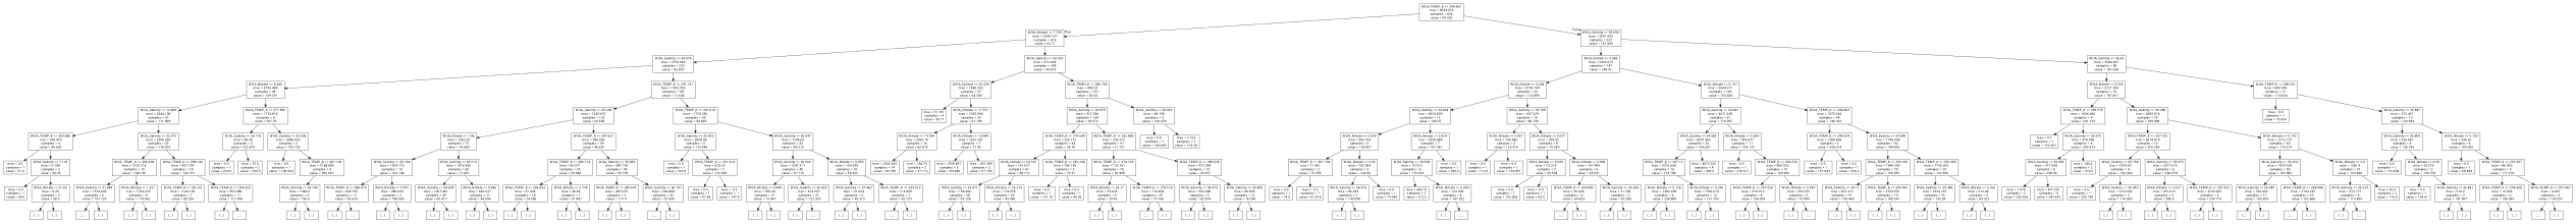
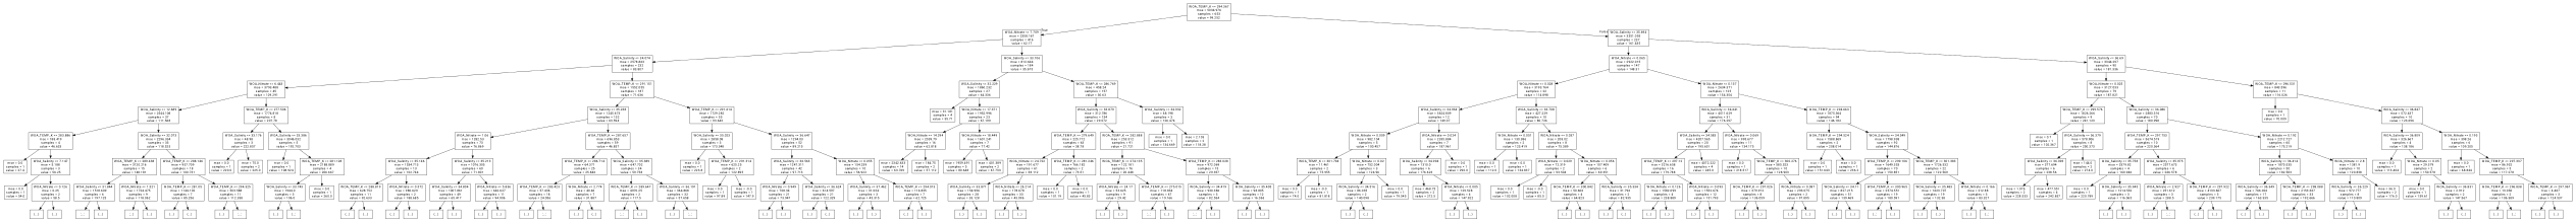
  digraph {
    fontname=Roboto
    node [fontname=Roboto shape=box]
    edge [fontname=Roboto]
    n1 [label="WOA_TEMP_K <= 294.367\nmse = 5034.976\nsamples = 653\nvalue = 99.252"]
    n2 [label="WOA_Nitrate <= 7.709\nmse = 2358.167\nsamples = 416\nvalue = 62.17"]
    n3 [label="WOA_Salinity <= 35.694\nmse = 3351.055\nsamples = 237\nvalue = 161.435"]
    n4 [label="WOA_Salinity <= 34.074\nmse = 2578.863\nsamples = 232\nvalue = 83.807"]
    n5 [label="WOA_Salinity <= 33.106\nmse = 812.644\nsamples = 184\nvalue = 35.675"]
    n6 [label="WOA_Nitrate <= 0.065\nmse = 2922.015\nsamples = 147\nvalue = 148.31"]
    n7 [label="WOA_Salinity <= 36.69\nmse = 3344.297\nsamples = 90\nvalue = 181.336"]
    n8 [label="WOA_Nitrate <= 6.443\nmse = 3793.488\nsamples = 45\nvalue = 129.291"]
    n9 [label="WOA_TEMP_K <= 291.151\nmse = 1552.055\nsamples = 187\nvalue = 71.636"]
    n10 [label="WOA_Salinity <= 32.229\nmse = 1860.232\nsamples = 27\nvalue = 64.336"]
    n11 [label="WOA_TEMP_K <= 286.769\nmse = 458.24\nsamples = 157\nvalue = 30.63"]
    n12 [label="WOA_Salinity <= 12.689\nmse = 2544.108\nsamples = 37\nvalue = 111.568"]
    n13 [label="WOA_TEMP_K <= 277.506\nmse = 1774.818\nsamples = 8\nvalue = 207.78"]
    n14 [label="WOA_Salinity <= 35.238\nmse = 1245.673\nsamples = 132\nvalue = 63.594"]
    n15 [label="WOA_TEMP_K <= 291.614\nmse = 1729.282\nsamples = 55\nvalue = 93.643"]
    n16 [label="WOA_TEMP_K <= 283.886\nmse = 188.419\nsamples = 4\nvalue = 46.633"]
    n17 [label="WOA_Salinity <= 32.073\nmse = 2296.334\nsamples = 33\nvalue = 118.525"]
    n18 [label="WOA_Salinity <= 33.176\nmse = 48.98\nsamples = 3\nvalue = 222.857"]
    n19 [label="WOA_Salinity <= 33.386\nmse = 3046.032\nsamples = 5\nvalue = 192.703"]
    n20 [label="mse = 0.0\nsamples = 1\nvalue = 27.4"]
    n21 [label="WOA_Salinity <= 7.147\nmse = 5.188\nsamples = 3\nvalue = 56.25"]
    n22 [label="WOA_TEMP_K <= 289.438\nmse = 3120.216\nsamples = 15\nvalue = 148.181"]
    n23 [label="WOA_TEMP_K <= 288.146\nmse = 957.709\nsamples = 18\nvalue = 100.731"]
    n24 [label="mse = 0.0\nsamples = 1\nvalue = 54.0"]
    n25 [label="WOA_Nitrate <= 0.126\nmse = 0.25\nsamples = 2\nvalue = 58.5"]
    n26 [label="(...)"]
    n27 [label="(...)"]
    n28 [label="WOA_Salinity <= 31.844\nmse = 1518.609\nsamples = 6\nvalue = 197.125"]
    n29 [label="WOA_Nitrate <= 1.521\nmse = 1724.475\nsamples = 9\nvalue = 118.062"]
    n30 [label="WOA_TEMP_K <= 281.05\nmse = 1144.102\nsamples = 7\nvalue = 85.256"]
    n31 [label="WOA_TEMP_K <= 294.325\nmse = 503.588\nsamples = 11\nvalue = 112.338"]
    n32 [label="(...)"]
    n33 [label="(...)"]
    n34 [label="(...)"]
    n35 [label="(...)"]
    n36 [label="(...)"]
    n37 [label="(...)"]
    n38 [label="(...)"]
    n39 [label="(...)"]
    n40 [label="mse = 0.0\nsamples = 1\nvalue = 220.0"]
    n41 [label="mse = 75.0\nsamples = 2\nvalue = 225.0"]
    n42 [label="mse = 0.0\nsamples = 1\nvalue = 108.924"]
    n43 [label="WOA_TEMP_K <= 281.128\nmse = 2188.889\nsamples = 4\nvalue = 206.667"]
    n44 [label="WOA_Salinity <= 33.743\nmse = 1944.0\nsamples = 3\nvalue = 196.0"]
+   n45 [label="mse = 0.0\nsamples = 1\nvalue = 260.0"]
    n46 [label="(...)"]
    n47 [label="(...)"]
    n48 [label="WOA_Nitrate <= 1.06\nmse = 1282.53\nsamples = 73\nvalue = 76.869"]
    n49 [label="WOA_TEMP_K <= 287.657\nmse = 696.853\nsamples = 59\nvalue = 46.857"]
    n50 [label="WOA_Salinity <= 35.023\nmse = 2858.08\nsamples = 3\nvalue = 173.348"]
    n51 [label="WOA_Salinity <= 36.647\nmse = 1294.03\nsamples = 52\nvalue = 89.215"]
    n52 [label="WOA_Salinity <= 35.146\nmse = 1534.713\nsamples = 13\nvalue = 102.744"]
    n53 [label="WOA_Salinity <= 35.213\nmse = 1076.305\nsamples = 60\nvalue = 71.801"]
    n54 [label="WOA_TEMP_K <= 286.714\nmse = 64.371\nsamples = 25\nvalue = 25.846"]
    n55 [label="WOA_Salinity <= 35.389\nmse = 647.702\nsamples = 34\nvalue = 59.758"]
    n56 [label="WOA_TEMP_K <= 288.819\nmse = 628.752\nsamples = 11\nvalue = 92.633"]
    n57 [label="WOA_Nitrate <= 0.572\nmse = 980.629\nsamples = 2\nvalue = 188.685"]
    n58 [label="WOA_Salinity <= 34.804\nmse = 1007.861\nsamples = 49\nvalue = 65.417"]
    n59 [label="WOA_Nitrate <= 5.836\nmse = 642.627\nsamples = 11\nvalue = 94.906"]
    n60 [label="(...)"]
    n61 [label="(...)"]
    n62 [label="(...)"]
    n63 [label="(...)"]
    n64 [label="(...)"]
    n65 [label="(...)"]
    n66 [label="(...)"]
    n67 [label="(...)"]
    n68 [label="WOA_TEMP_K <= 283.423\nmse = 57.436\nsamples = 18\nvalue = 24.056"]
    n69 [label="WOA_Nitrate <= 2.774\nmse = 40.46\nsamples = 7\nvalue = 31.887"]
    n70 [label="WOA_TEMP_K <= 289.647\nmse = 4970.25\nsamples = 2\nvalue = 117.5"]
    n71 [label="WOA_Salinity <= 36.191\nmse = 364.868\nsamples = 32\nvalue = 57.658"]
    n72 [label="(...)"]
    n73 [label="(...)"]
    n74 [label="(...)"]
    n75 [label="(...)"]
    n76 [label="(...)"]
    n77 [label="(...)"]
    n78 [label="(...)"]
    n79 [label="(...)"]
    n80 [label="mse = 0.0\nsamples = 1\nvalue = 223.8"]
    n81 [label="WOA_TEMP_K <= 291.314\nmse = 625.25\nsamples = 2\nvalue = 122.895"]
    n82 [label="WOA_Salinity <= 36.563\nmse = 1247.311\nsamples = 42\nvalue = 97.713"]
    n83 [label="WOA_Nitrate <= 0.055\nmse = 154.259\nsamples = 10\nvalue = 56.922"]
    n84 [label="mse = 0.0\nsamples = 1\nvalue = 97.89"]
    n85 [label="mse = -0.0\nsamples = 1\nvalue = 147.9"]
    n86 [label="WOA_Nitrate <= 0.949\nmse = 708.34\nsamples = 21\nvalue = 73.947"]
    n87 [label="WOA_Salinity <= 36.624\nmse = 614.597\nsamples = 21\nvalue = 122.329"]
    n88 [label="WOA_Salinity <= 37.462\nmse = 31.034\nsamples = 3\nvalue = 45.315"]
    n89 [label="WOA_TEMP_K <= 294.013\nmse = 114.835\nsamples = 7\nvalue = 62.725"]
    n90 [label="(...)"]
    n91 [label="(...)"]
    n92 [label="(...)"]
    n93 [label="(...)"]
    n94 [label="(...)"]
    n95 [label="(...)"]
    n96 [label="(...)"]
    n97 [label="(...)"]
    n98 [label="mse = 31.181\nsamples = 4\nvalue = 35.71"]
    n99 [label="WOA_Nitrate <= 17.371\nmse = 1952.996\nsamples = 23\nvalue = 67.199"]
    n100 [label="WOA_Salinity <= 33.879\nmse = 312.786\nsamples = 154\nvalue = 29.072"]
    n101 [label="WOA_Salinity <= 34.932\nmse = 68.198\nsamples = 3\nvalue = 126.474"]
    n102 [label="WOA_Nitrate <= 14.294\nmse = 2039.79\nsamples = 16\nvalue = 62.818"]
    n103 [label="WOA_Nitrate <= 18.449\nmse = 1601.241\nsamples = 7\nvalue = 77.42"]
    n104 [label="mse = 2342.633\nsamples = 14\nvalue = 63.769"]
    n105 [label="mse = 184.75\nsamples = 2\nvalue = 57.112"]
    n106 [label="mse = 1959.491\nsamples = 5\nvalue = 80.648"]
    n107 [label="mse = 401.389\nsamples = 2\nvalue = 67.733"]
    n108 [label="WOA_TEMP_K <= 279.649\nmse = 225.712\nsamples = 63\nvalue = 38.78"]
    n109 [label="WOA_TEMP_K <= 282.888\nmse = 253.312\nsamples = 91\nvalue = 21.721"]
    n110 [label="mse = 0.0\nsamples = 1\nvalue = 134.669"]
    n111 [label="mse = 2.103\nsamples = 2\nvalue = 118.28"]
    n112 [label="WOA_Nitrate <= 24.722\nmse = 191.677\nsamples = 61\nvalue = 38.112"]
    n113 [label="WOA_TEMP_K <= 281.246\nmse = 766.182\nsamples = 2\nvalue = 73.51"]
    n114 [label="WOA_TEMP_K <= 274.135\nmse = 122.181\nsamples = 76\nvalue = 20.448"]
    n115 [label="WOA_TEMP_K <= 283.028\nmse = 972.069\nsamples = 15\nvalue = 29.357"]
    n116 [label="WOA_Salinity <= 33.871\nmse = 154.996\nsamples = 28\nvalue = 33.128"]
    n117 [label="WOA_Nitrate <= 26.214\nmse = 178.678\nsamples = 33\nvalue = 43.096"]
    n118 [label="mse = 0.0\nsamples = 1\nvalue = 101.19"]
    n119 [label="mse = 0.0\nsamples = 1\nvalue = 45.83"]
    n120 [label="(...)"]
    n121 [label="(...)"]
    n122 [label="(...)"]
    n123 [label="(...)"]
    n124 [label="WOA_Nitrate <= 24.17\nmse = 53.625\nsamples = 9\nvalue = 29.42"]
    n125 [label="WOA_TEMP_K <= 275.015\nmse = 118.834\nsamples = 67\nvalue = 19.166"]
    n126 [label="WOA_Salinity <= 34.419\nmse = 930.386\nsamples = 3\nvalue = 82.534"]
    n127 [label="WOA_Salinity <= 35.405\nmse = 98.805\nsamples = 12\nvalue = 16.063"]
    n128 [label="(...)"]
    n129 [label="(...)"]
    n130 [label="(...)"]
    n131 [label="(...)"]
    n132 [label="(...)"]
    n133 [label="(...)"]
    n134 [label="(...)"]
    n135 [label="(...)"]
    n136 [label="WOA_Nitrate <= 0.028\nmse = 3193.764\nsamples = 22\nvalue = 114.898"]
    n137 [label="WOA_Nitrate <= 0.137\nmse = 2634.371\nsamples = 125\nvalue = 154.354"]
    n138 [label="WOA_Nitrate <= 0.025\nmse = 3127.033\nsamples = 79\nvalue = 187.821"]
    n139 [label="WOA_TEMP_K <= 296.531\nmse = 843.596\nsamples = 11\nvalue = 116.026"]
    n140 [label="WOA_Salinity <= 34.934\nmse = 3624.809\nsamples = 12\nvalue = 149.07"]
    n141 [label="WOA_Salinity <= 33.708\nmse = 427.229\nsamples = 10\nvalue = 80.726"]
    n142 [label="WOA_Salinity <= 34.641\nmse = 4011.629\nsamples = 31\nvalue = 176.297"]
    n143 [label="WOA_TEMP_K <= 294.663\nmse = 1875.364\nsamples = 94\nvalue = 146.182"]
    n144 [label="WOA_Nitrate <= 0.009\nmse = 982.104\nsamples = 5\nvalue = 100.457"]
    n145 [label="WOA_Nitrate <= 0.024\nmse = 2335.884\nsamples = 7\nvalue = 187.961"]
    n146 [label="WOA_Nitrate <= 0.051\nmse = 130.386\nsamples = 2\nvalue = 123.419"]
    n147 [label="WOA_Nitrate <= 0.037\nmse = 208.02\nsamples = 8\nvalue = 75.389"]
    n148 [label="WOA_TEMP_K <= 301.794\nmse = 11.461\nsamples = 2\nvalue = 75.955"]
    n149 [label="WOA_Nitrate <= 0.02\nmse = 752.004\nsamples = 3\nvalue = 124.96"]
    n150 [label="WOA_Salinity <= 34.994\nmse = 1310.0\nsamples = 6\nvalue = 176.623"]
    n151 [label="mse = 0.0\nsamples = 1\nvalue = 290.0"]
    n152 [label="mse = 0.0\nsamples = 1\nvalue = 74.0"]
    n153 [label="mse = -0.0\nsamples = 1\nvalue = 81.818"]
    n154 [label="WOA_Salinity <= 34.516\nmse = 86.035\nsamples = 2\nvalue = 140.098"]
    n155 [label="mse = 0.0\nsamples = 1\nvalue = 79.545"]
    n156 [label="(...)"]
    n157 [label="(...)"]
    n158 [label="mse = 468.75\nsamples = 2\nvalue = 212.5"]
    n159 [label="WOA_Nitrate <= 0.005\nmse = 129.528\nsamples = 4\nvalue = 147.922"]
    n160 [label="(...)"]
    n161 [label="(...)"]
    n162 [label="mse = 0.0\nsamples = 1\nvalue = 112.0"]
    n163 [label="mse = 0.0\nsamples = 1\nvalue = 134.837"]
    n164 [label="WOA_Nitrate <= 0.029\nmse = 72.319\nsamples = 2\nvalue = 93.504"]
    n165 [label="WOA_Nitrate <= 0.056\nmse = 107.409\nsamples = 6\nvalue = 69.351"]
    n166 [label="mse = 0.0\nsamples = 1\nvalue = 102.008"]
    n167 [label="mse = -0.0\nsamples = 1\nvalue = 85.0"]
    n168 [label="WOA_TEMP_K <= 300.842\nmse = 50.606\nsamples = 4\nvalue = 64.823"]
    n169 [label="WOA_Salinity <= 35.334\nmse = 31.796\nsamples = 2\nvalue = 82.935"]
    n170 [label="(...)"]
    n171 [label="(...)"]
    n172 [label="(...)"]
    n173 [label="(...)"]
    n174 [label="WOA_Salinity <= 34.583\nmse = 4207.565\nsamples = 20\nvalue = 195.651"]
    n175 [label="WOA_Nitrate <= 0.069\nmse = 995.677\nsamples = 11\nvalue = 134.175"]
    n176 [label="WOA_TEMP_K <= 294.524\nmse = 1588.869\nsamples = 2\nvalue = 208.014"]
    n177 [label="WOA_Salinity <= 34.549\nmse = 1798.938\nsamples = 92\nvalue = 144.876"]
    n178 [label="WOA_TEMP_K <= 297.12\nmse = 3216.658\nsamples = 16\nvalue = 179.788"]
    n179 [label="mse = 4072.222\nsamples = 4\nvalue = 245.0"]
    n180 [label="mse = 0.0\nsamples = 1\nvalue = 218.517"]
    n181 [label="WOA_TEMP_K <= 300.276\nmse = 585.523\nsamples = 10\nvalue = 128.903"]
    n182 [label="WOA_Nitrate <= 0.126\nmse = 1582.099\nsamples = 4\nvalue = 238.889"]
    n183 [label="WOA_Nitrate <= 0.093\nmse = 1552.674\nsamples = 12\nvalue = 151.793"]
    n184 [label="(...)"]
    n185 [label="(...)"]
    n186 [label="(...)"]
    n187 [label="(...)"]
    n188 [label="WOA_TEMP_K <= 297.026\nmse = 379.912\nsamples = 8\nvalue = 136.059"]
    n189 [label="WOA_Nitrate <= 0.087\nmse = 293.075\nsamples = 2\nvalue = 97.895"]
    n190 [label="(...)"]
    n191 [label="(...)"]
    n192 [label="(...)"]
    n193 [label="(...)"]
    n194 [label="mse = 0.0\nsamples = 1\nvalue = 151.643"]
    n195 [label="mse = 0.0\nsamples = 1\nvalue = 236.2"]
    n196 [label="WOA_TEMP_K <= 299.106\nmse = 1649.353\nsamples = 70\nvalue = 150.851"]
    n197 [label="WOA_TEMP_K <= 301.383\nmse = 1726.532\nsamples = 22\nvalue = 122.569"]
    n198 [label="WOA_Salinity <= 34.11\nmse = 827.215\nsamples = 51\nvalue = 139.469"]
    n199 [label="WOA_TEMP_K <= 300.965\nmse = 2574.551\nsamples = 19\nvalue = 180.591"]
    n200 [label="WOA_Salinity <= 35.483\nmse = 1623.707\nsamples = 19\nvalue = 132.38"]
    n201 [label="WOA_Nitrate <= 0.166\nmse = 212.88\nsamples = 3\nvalue = 83.327"]
    n202 [label="(...)"]
    n203 [label="(...)"]
    n204 [label="(...)"]
    n205 [label="(...)"]
    n206 [label="(...)"]
    n207 [label="(...)"]
    n208 [label="(...)"]
    n209 [label="(...)"]
    n210 [label="WOA_TEMP_K <= 299.576\nmse = 1826.266\nsamples = 9\nvalue = 241.123"]
    n211 [label="WOA_Salinity <= 36.086\nmse = 2883.316\nsamples = 70\nvalue = 180.998"]
    n212 [label="mse = 0.0\nsamples = 1\nvalue = 70.009"]
    n213 [label="WOA_Salinity <= 36.847\nmse = 572.437\nsamples = 10\nvalue = 123.696"]
    n214 [label="mse = 0.7\nsamples = 1\nvalue = 102.367"]
    n215 [label="WOA_Salinity <= 36.379\nmse = 578.906\nsamples = 8\nvalue = 250.373"]
    n216 [label="WOA_TEMP_K <= 297.753\nmse = 5674.519\nsamples = 10\nvalue = 220.364"]
    n217 [label="WOA_Nitrate <= 0.192\nmse = 2212.727\nsamples = 60\nvalue = 175.219"]
    n218 [label="WOA_Salinity <= 36.093\nmse = 377.694\nsamples = 6\nvalue = 238.56"]
    n219 [label="mse = 144.0\nsamples = 2\nvalue = 274.0"]
    n220 [label="mse = 1.076\nsamples = 2\nvalue = 228.533"]
    n221 [label="mse = 477.551\nsamples = 4\nvalue = 242.857"]
    n222 [label="WOA_Salinity <= 35.758\nmse = 3379.82\nsamples = 4\nvalue = 160.946"]
    n223 [label="WOA_Salinity <= 35.975\nmse = 2577.673\nsamples = 6\nvalue = 266.578"]
    n224 [label="WOA_Salinity <= 36.414\nmse = 1870.535\nsamples = 50\nvalue = 182.583"]
    n225 [label="WOA_Nitrate <= 2.8\nmse = 1381.9\nsamples = 10\nvalue = 120.838"]
    n226 [label="mse = 0.0\nsamples = 1\nvalue = 220.789"]
    n227 [label="WOA_Salinity <= 35.945\nmse = 1214.532\nsamples = 3\nvalue = 116.065"]
    n228 [label="WOA_Nitrate <= 2.927\nmse = 251.612\nsamples = 3\nvalue = 288.5"]
    n229 [label="WOA_TEMP_K <= 297.922\nmse = 4133.607\nsamples = 3\nvalue = 239.175"]
    n230 [label="(...)"]
    n231 [label="(...)"]
    n232 [label="(...)"]
    n233 [label="(...)"]
    n234 [label="(...)"]
    n235 [label="(...)"]
    n236 [label="WOA_Salinity <= 36.349\nmse = 766.026\nsamples = 17\nvalue = 163.335"]
    n237 [label="WOA_TEMP_K <= 298.088\nmse = 2153.367\nsamples = 33\nvalue = 192.666"]
    n238 [label="WOA_Salinity <= 36.229\nmse = 972.777\nsamples = 8\nvalue = 110.809"]
    n239 [label="mse = 36.0\nsamples = 2\nvalue = 176.0"]
    n240 [label="(...)"]
    n241 [label="(...)"]
    n242 [label="(...)"]
    n243 [label="(...)"]
    n244 [label="(...)"]
    n245 [label="(...)"]
    n246 [label="WOA_Salinity <= 36.809\nmse = 326.667\nsamples = 4\nvalue = 138.186"]
    n247 [label="WOA_Nitrate <= 0.193\nmse = 398.26\nsamples = 6\nvalue = 109.205"]
    n248 [label="mse = 0.0\nsamples = 1\nvalue = 113.404"]
    n249 [label="WOA_Nitrate <= 0.05\nmse = 29.379\nsamples = 2\nvalue = 150.578"]
    n250 [label="mse = 0.0\nsamples = 1\nvalue = 68.844"]
    n251 [label="WOA_TEMP_K <= 297.337\nmse = 86.932\nsamples = 5\nvalue = 117.278"]
    n252 [label="mse = 0.0\nsamples = 1\nvalue = 159.61"]
    n253 [label="WOA_Salinity <= 36.831\nmse = 2.912\nsamples = 2\nvalue = 147.567"]
    n254 [label="(...)"]
    n255 [label="(...)"]
    n256 [label="WOA_TEMP_K <= 296.838\nmse = 13.036\nsamples = 2\nvalue = 106.389"]
    n257 [label="WOA_TEMP_K <= 297.967\nmse = 4.467\nsamples = 3\nvalue = 124.537"]
    n258 [label="(...)"]
    n259 [label="(...)"]
    n260 [label="(...)"]
    n261 [label="(...)"]
    n1 -> n2 [headlabel=True labelangle=45 labeldistance=2.5]
    n1 -> n3 [headlabel=False labelangle=-45 labeldistance=2.5]
    n2 -> n4
    n2 -> n5
    n3 -> n6
    n3 -> n7
    n4 -> n8
    n4 -> n9
    n5 -> n10
    n5 -> n11
    n6 -> n136
    n6 -> n137
    n7 -> n138
    n7 -> n139
    n8 -> n12
    n8 -> n13
    n9 -> n14
    n9 -> n15
    n10 -> n98
    n10 -> n99
    n11 -> n100
    n11 -> n101
    n12 -> n16
    n12 -> n17
    n13 -> n18
    n13 -> n19
    n14 -> n48
    n14 -> n49
    n15 -> n50
    n15 -> n51
    n16 -> n20
    n16 -> n21
    n17 -> n22
    n17 -> n23
    n18 -> n40
    n18 -> n41
    n19 -> n42
    n19 -> n43
    n21 -> n24
    n21 -> n25
    n22 -> n28
    n22 -> n29
    n23 -> n30
    n23 -> n31
    n25 -> n26
    n25 -> n27
    n28 -> n32
    n28 -> n33
    n29 -> n34
    n29 -> n35
    n30 -> n36
    n30 -> n37
    n31 -> n38
    n31 -> n39
    n43 -> n44
+   n43 -> n45
    n44 -> n46
    n44 -> n47
    n48 -> n52
    n48 -> n53
    n49 -> n54
    n49 -> n55
    n50 -> n80
    n50 -> n81
    n51 -> n82
    n51 -> n83
    n52 -> n56
    n52 -> n57
    n53 -> n58
    n53 -> n59
    n54 -> n68
    n54 -> n69
    n55 -> n70
    n55 -> n71
    n56 -> n60
    n56 -> n61
    n57 -> n62
    n57 -> n63
    n58 -> n64
    n58 -> n65
    n59 -> n66
    n59 -> n67
    n68 -> n72
    n68 -> n73
    n69 -> n74
    n69 -> n75
    n70 -> n76
    n70 -> n77
    n71 -> n78
    n71 -> n79
    n81 -> n84
    n81 -> n85
    n82 -> n86
    n82 -> n87
    n83 -> n88
    n83 -> n89
    n86 -> n90
    n86 -> n91
    n87 -> n92
    n87 -> n93
    n88 -> n94
    n88 -> n95
    n89 -> n96
    n89 -> n97
    n99 -> n102
    n99 -> n103
    n100 -> n108
    n100 -> n109
    n101 -> n110
    n101 -> n111
    n102 -> n104
    n102 -> n105
    n103 -> n106
    n103 -> n107
    n108 -> n112
    n108 -> n113
    n109 -> n114
    n109 -> n115
    n112 -> n116
    n112 -> n117
    n113 -> n118
    n113 -> n119
    n114 -> n124
    n114 -> n125
    n115 -> n126
    n115 -> n127
    n116 -> n120
    n116 -> n121
    n117 -> n122
    n117 -> n123
    n124 -> n128
    n124 -> n129
    n125 -> n130
    n125 -> n131
    n126 -> n132
    n126 -> n133
    n127 -> n134
    n127 -> n135
    n136 -> n140
    n136 -> n141
    n137 -> n142
    n137 -> n143
    n138 -> n210
    n138 -> n211
    n139 -> n212
    n139 -> n213
    n140 -> n144
    n140 -> n145
    n141 -> n146
    n141 -> n147
    n142 -> n174
    n142 -> n175
    n143 -> n176
    n143 -> n177
    n144 -> n148
    n144 -> n149
    n145 -> n150
    n145 -> n151
    n146 -> n162
    n146 -> n163
    n147 -> n164
    n147 -> n165
    n148 -> n152
    n148 -> n153
    n149 -> n154
    n149 -> n155
    n150 -> n158
    n150 -> n159
    n154 -> n156
    n154 -> n157
    n159 -> n160
    n159 -> n161
    n164 -> n166
    n164 -> n167
    n165 -> n168
    n165 -> n169
    n168 -> n170
    n168 -> n171
    n169 -> n172
    n169 -> n173
    n174 -> n178
    n174 -> n179
    n175 -> n180
    n175 -> n181
    n176 -> n194
    n176 -> n195
    n177 -> n196
    n177 -> n197
    n178 -> n182
    n178 -> n183
    n181 -> n188
    n181 -> n189
    n182 -> n184
    n182 -> n185
    n183 -> n186
    n183 -> n187
    n188 -> n190
    n188 -> n191
    n189 -> n192
    n189 -> n193
    n196 -> n198
    n196 -> n199
    n197 -> n200
    n197 -> n201
    n198 -> n202
    n198 -> n203
    n199 -> n204
    n199 -> n205
    n200 -> n206
    n200 -> n207
    n201 -> n208
    n201 -> n209
    n210 -> n214
    n210 -> n215
    n211 -> n216
    n211 -> n217
    n213 -> n246
    n213 -> n247
    n215 -> n218
    n215 -> n219
    n216 -> n222
    n216 -> n223
    n217 -> n224
    n217 -> n225
    n218 -> n220
    n218 -> n221
    n222 -> n226
    n222 -> n227
    n223 -> n228
    n223 -> n229
    n224 -> n236
    n224 -> n237
    n225 -> n238
    n225 -> n239
    n227 -> n230
    n227 -> n231
    n228 -> n232
    n228 -> n233
    n229 -> n234
    n229 -> n235
    n236 -> n240
    n236 -> n241
    n237 -> n242
    n237 -> n243
    n238 -> n244
    n238 -> n245
    n246 -> n248
    n246 -> n249
    n247 -> n250
    n247 -> n251
    n249 -> n252
    n249 -> n253
    n251 -> n256
    n251 -> n257
    n253 -> n254
    n253 -> n255
    n256 -> n258
    n256 -> n259
    n257 -> n260
    n257 -> n261
  }
